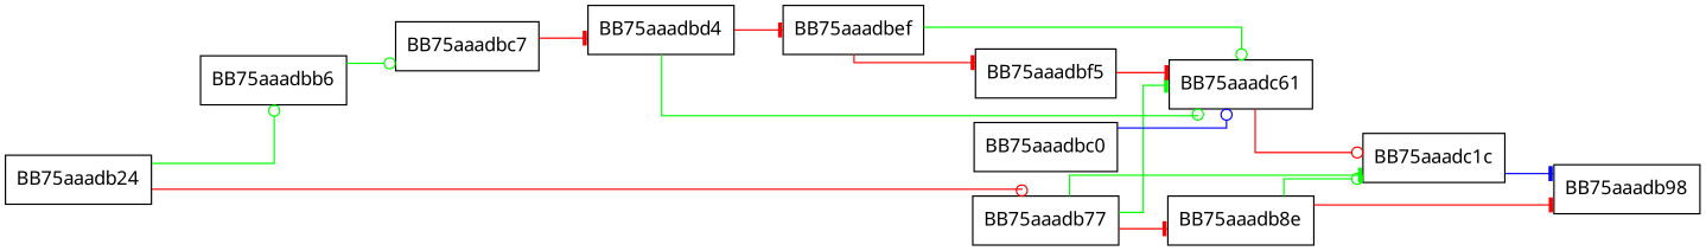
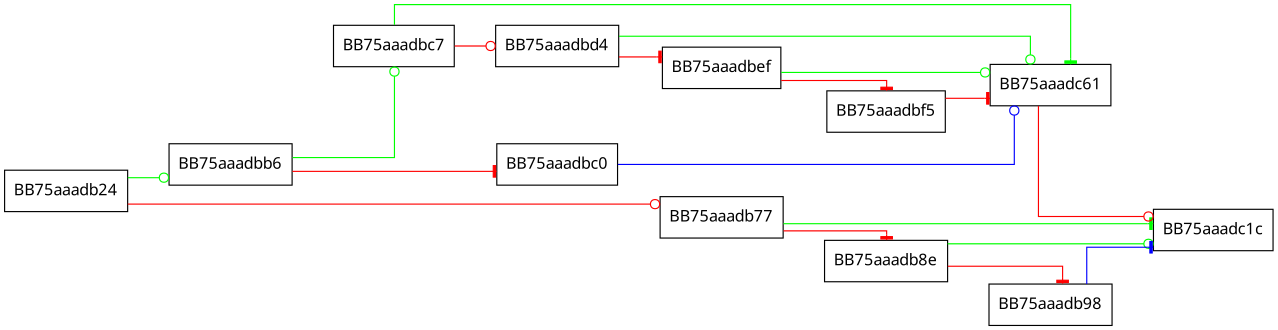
  digraph {
    fontname="Noto Sans"
    rankdir=LR
    splines=ortho
    node [fontname="Noto Sans" shape=box]
    edge [arrowhead=odot color=red fontname="Noto Sans"]
    BB75aaadb24
    BB75aaadbb6
    BB75aaadb77
    BB75aaadbc7
    BB75aaadbc0
    BB75aaadc1c
    BB75aaadb8e
    n8 [label=BB75aaadc61]
    BB75aaadbd4
    BB75aaadb98
    BB75aaadbef
    BB75aaadbf5
    BB75aaadb24 -> BB75aaadbb6 [color=green]
    BB75aaadb24 -> BB75aaadb77
    BB75aaadbb6 -> BB75aaadbc7 [color=green]
+   BB75aaadbb6 -> BB75aaadbc0 [arrowhead=tee]
    BB75aaadb77 -> BB75aaadc1c [arrowhead=tee color=green]
    BB75aaadb77 -> BB75aaadb8e [arrowhead=tee]
-   BB75aaadb77 -> n8 [arrowhead=tee color=green]
-   BB75aaadbc7 -> BB75aaadbd4 [arrowhead=tee]
+   BB75aaadbc7 -> n8 [arrowhead=tee color=green]
+   BB75aaadbc7 -> BB75aaadbd4
    BB75aaadbc0 -> n8 [color=blue]
    BB75aaadb8e -> BB75aaadc1c [color=green]
    BB75aaadb8e -> BB75aaadb98 [arrowhead=tee]
    n8 -> BB75aaadc1c
    BB75aaadbd4 -> n8 [color=green]
    BB75aaadbd4 -> BB75aaadbef [arrowhead=tee]
-   BB75aaadc1c -> BB75aaadb98 [arrowhead=tee color=blue]
+   BB75aaadb98 -> BB75aaadc1c [arrowhead=tee color=blue]
    BB75aaadbef -> n8 [color=green]
    BB75aaadbef -> BB75aaadbf5 [arrowhead=tee]
    BB75aaadbf5 -> n8 [arrowhead=tee]
  }
